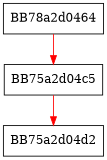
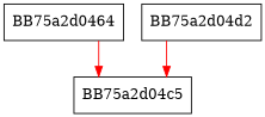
  digraph {
    splines=ortho
    node [shape=box]
    edge [color=red]
-   BB75a2d0464 [label=BB78a2d0464]
+   BB75a2d0464
    BB75a2d04c5
    BB75a2d04d2
    BB75a2d0464 -> BB75a2d04c5
-   BB75a2d04c5 -> BB75a2d04d2
+   BB75a2d04d2 -> BB75a2d04c5
  }
